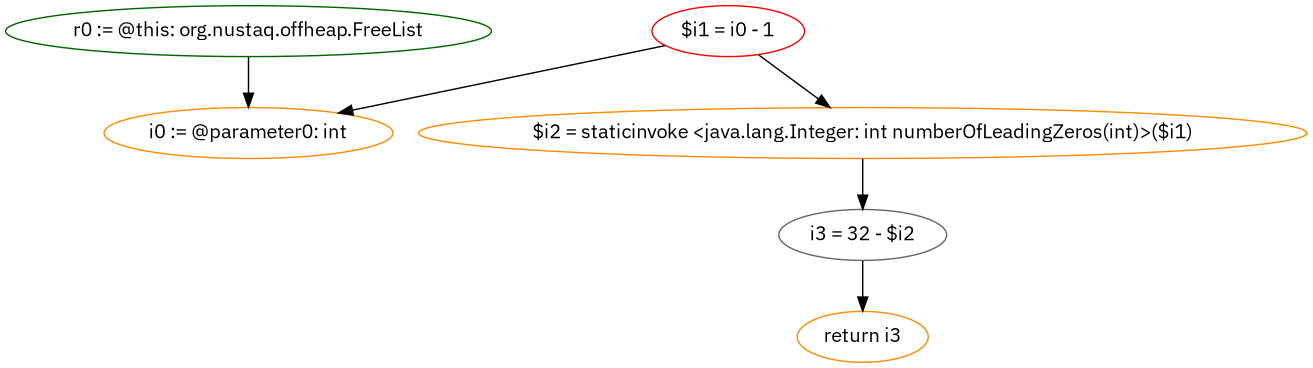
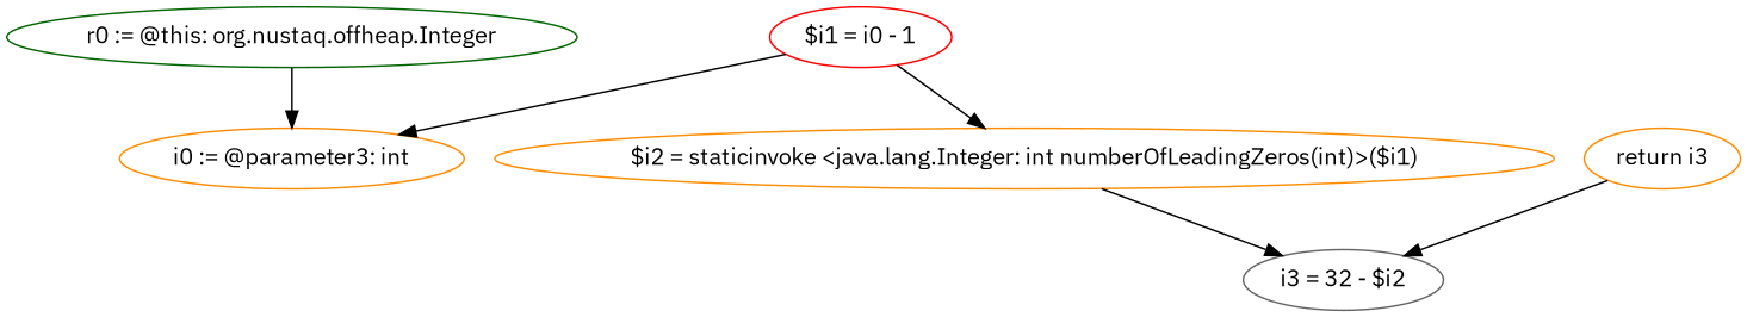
  digraph {
    fontname="IBM Plex Sans"
    node [color=darkorange fontname="IBM Plex Sans"]
    edge [fontname="IBM Plex Sans"]
-   "r0 := @this: org.nustaq.offheap.FreeList" [color=darkgreen]
-   "i0 := @parameter0: int"
+   "r0 := @this: org.nustaq.offheap.FreeList" [color=darkgreen label="r0 := @this: org.nustaq.offheap.Integer"]
+   "i0 := @parameter0: int" [label="i0 := @parameter3: int"]
    "$i1 = i0 - 1" [color=red]
    "$i2 = staticinvoke <java.lang.Integer: int numberOfLeadingZeros(int)>($i1)"
    "i3 = 32 - $i2" [color=gray40]
    "return i3"
    "r0 := @this: org.nustaq.offheap.FreeList" -> "i0 := @parameter0: int"
    "$i1 = i0 - 1" -> "i0 := @parameter0: int"
    "$i1 = i0 - 1" -> "$i2 = staticinvoke <java.lang.Integer: int numberOfLeadingZeros(int)>($i1)"
    "$i2 = staticinvoke <java.lang.Integer: int numberOfLeadingZeros(int)>($i1)" -> "i3 = 32 - $i2"
-   "i3 = 32 - $i2" -> "return i3"
+   "return i3" -> "i3 = 32 - $i2"
  }
